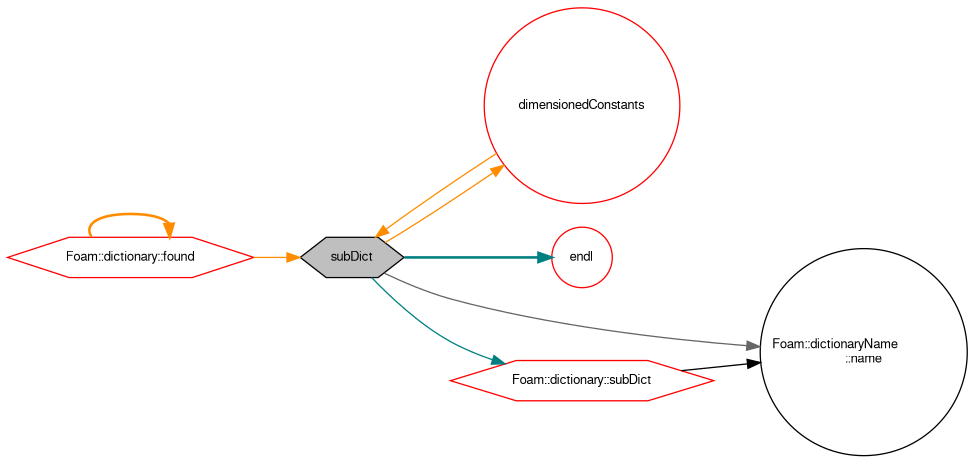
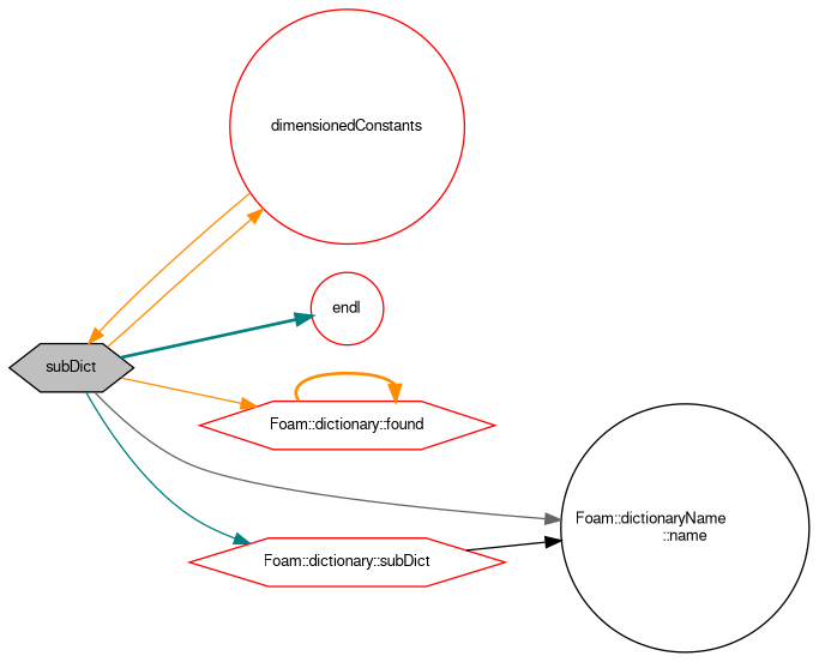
  digraph {
    rankdir=LR
    node [color=red fontname=FreeSans fontsize=10 shape=hexagon]
    edge [color=darkorange fontname=FreeSans fontsize=10 labelfontname=FreeSans labelfontsize=10 style=solid]
    n1 [color=black fillcolor=grey75 fontcolor=black height=0.2 label=subDict style=filled width=0.4]
    n2 [height=0.2 label=dimensionedConstants shape=circle width=0.4]
    n3 [height=0.2 label=endl shape=circle width=0.4]
    n4 [height=0.2 label="Foam::dictionary::found" width=0.4]
    n5 [color=black height=0.2 label="Foam::dictionaryName\l::name" shape=circle width=0.4]
    n6 [height=0.2 label="Foam::dictionary::subDict" width=0.4]
    n1 -> n2
    n1 -> n3 [color=teal style=bold]
-   n4 -> n1
+   n1 -> n4
    n1 -> n5 [color=gray40]
    n1 -> n6 [color=teal]
    n2 -> n1
    n4 -> n4 [style=bold]
    n6 -> n5 [color=black]
  }
